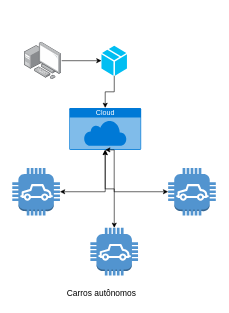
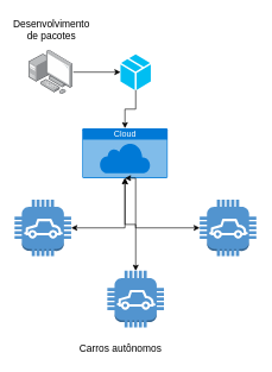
  <mxCell id="0" />
  <mxCell id="1" parent="0" />
  <mxCell id="2" value="Cloud" style="html=1;strokeColor=none;fillColor=#0079D6;labelPosition=center;verticalLabelPosition=middle;verticalAlign=top;align=center;fontSize=12;outlineConnect=0;spacingTop=-6;fontColor=#FFFFFF;shape=mxgraph.sitemap.cloud;" vertex="1" parent="1"><mxGeometry x="115" y="179" width="120" height="70" as="geometry" /></mxCell>
  <mxCell id="3" value="" style="edgeStyle=orthogonalEdgeStyle;rounded=0;orthogonalLoop=1;jettySize=auto;html=1;startArrow=classic;startFill=1;" edge="1" parent="1" source="4" target="2"><mxGeometry relative="1" as="geometry" /></mxCell>
  <mxCell id="4" value="" style="outlineConnect=0;dashed=0;verticalLabelPosition=bottom;verticalAlign=top;align=center;html=1;shape=mxgraph.aws3.car;fillColor=#5294CF;gradientColor=none;" vertex="1" parent="1"><mxGeometry x="20" y="279" width="79.5" height="79.5" as="geometry" /></mxCell>
  <mxCell id="5" style="edgeStyle=orthogonalEdgeStyle;rounded=0;orthogonalLoop=1;jettySize=auto;html=1;entryX=0.5;entryY=1;entryDx=0;entryDy=0;entryPerimeter=0;startArrow=classic;startFill=1;" edge="1" parent="1" source="6" target="2"><mxGeometry relative="1" as="geometry" /></mxCell>
  <mxCell id="6" value="" style="outlineConnect=0;dashed=0;verticalLabelPosition=bottom;verticalAlign=top;align=center;html=1;shape=mxgraph.aws3.car;fillColor=#5294CF;gradientColor=none;" vertex="1" parent="1"><mxGeometry x="150.25" y="379" width="79.5" height="79.5" as="geometry" /></mxCell>
  <mxCell id="7" style="edgeStyle=orthogonalEdgeStyle;rounded=0;orthogonalLoop=1;jettySize=auto;html=1;entryX=0.5;entryY=1;entryDx=0;entryDy=0;entryPerimeter=0;startArrow=classic;startFill=1;" edge="1" parent="1" source="8" target="2"><mxGeometry relative="1" as="geometry"><Array as="points"><mxPoint x="190" y="319" /></Array></mxGeometry></mxCell>
  <mxCell id="8" value="" style="outlineConnect=0;dashed=0;verticalLabelPosition=bottom;verticalAlign=top;align=center;html=1;shape=mxgraph.aws3.car;fillColor=#5294CF;gradientColor=none;" vertex="1" parent="1"><mxGeometry x="280" y="279" width="79.5" height="79.5" as="geometry" /></mxCell>
  <mxCell id="9" style="edgeStyle=orthogonalEdgeStyle;rounded=0;orthogonalLoop=1;jettySize=auto;html=1;startArrow=none;startFill=0;" edge="1" parent="1" source="10" target="12"><mxGeometry relative="1" as="geometry" /></mxCell>
  <mxCell id="10" value="" style="points=[];aspect=fixed;html=1;align=center;shadow=0;dashed=0;image;image=img/lib/allied_telesis/computer_and_terminals/Personal_Computer_with_Server.svg;" vertex="1" parent="1"><mxGeometry x="40" y="69" width="62.4" height="62.4" as="geometry" /></mxCell>
  <mxCell id="11" style="edgeStyle=orthogonalEdgeStyle;rounded=0;orthogonalLoop=1;jettySize=auto;html=1;entryX=0.5;entryY=0;entryDx=0;entryDy=0;entryPerimeter=0;startArrow=none;startFill=0;" edge="1" parent="1" source="12" target="2"><mxGeometry relative="1" as="geometry" /></mxCell>
  <mxCell id="12" value="" style="verticalLabelPosition=bottom;html=1;verticalAlign=top;align=center;strokeColor=none;fillColor=#00BEF2;shape=mxgraph.azure.cloud_service_package_file;" vertex="1" parent="1"><mxGeometry x="168.75" y="75.2" width="42.5" height="50" as="geometry" /></mxCell>
  <mxCell id="13" value="&lt;font style=&quot;font-size: 14px&quot;&gt;Carros autônomos&lt;/font&gt;" style="text;html=1;strokeColor=none;fillColor=none;align=center;verticalAlign=middle;whiteSpace=wrap;rounded=0;" vertex="1" parent="1"><mxGeometry x="89" y="479" width="160" height="20" as="geometry" /></mxCell>
+ <mxCell id="14" value="&lt;font style=&quot;font-size: 14px&quot;&gt;Desenvolvimento de pacotes&lt;/font&gt;" style="text;html=1;strokeColor=none;fillColor=none;align=center;verticalAlign=middle;whiteSpace=wrap;rounded=0;" vertex="1" parent="1"><mxGeometry x="22.33" y="20" width="99.75" height="40" as="geometry" /></mxCell>
